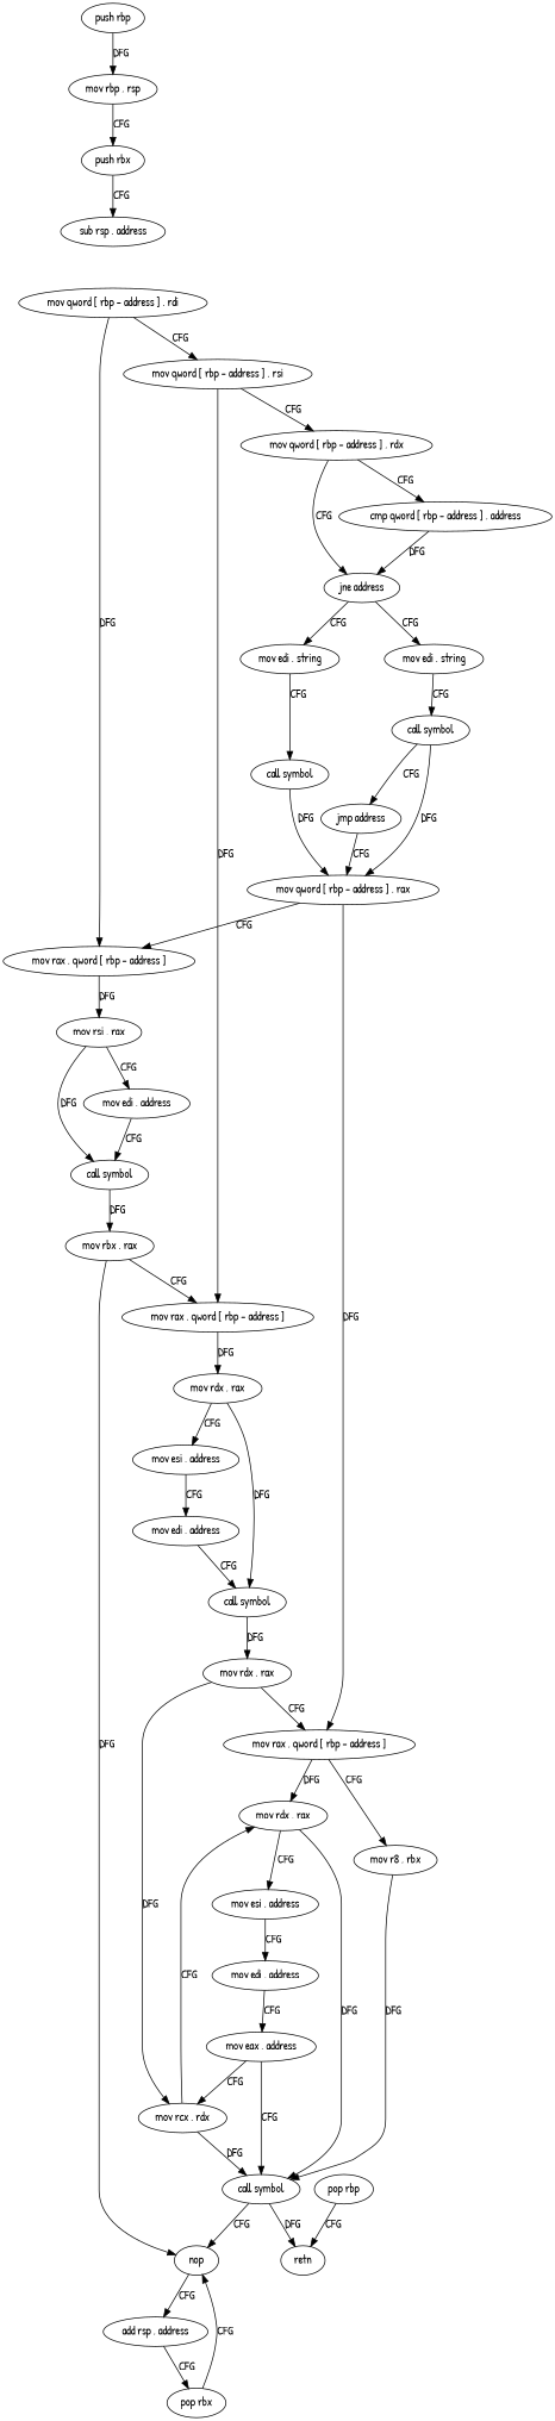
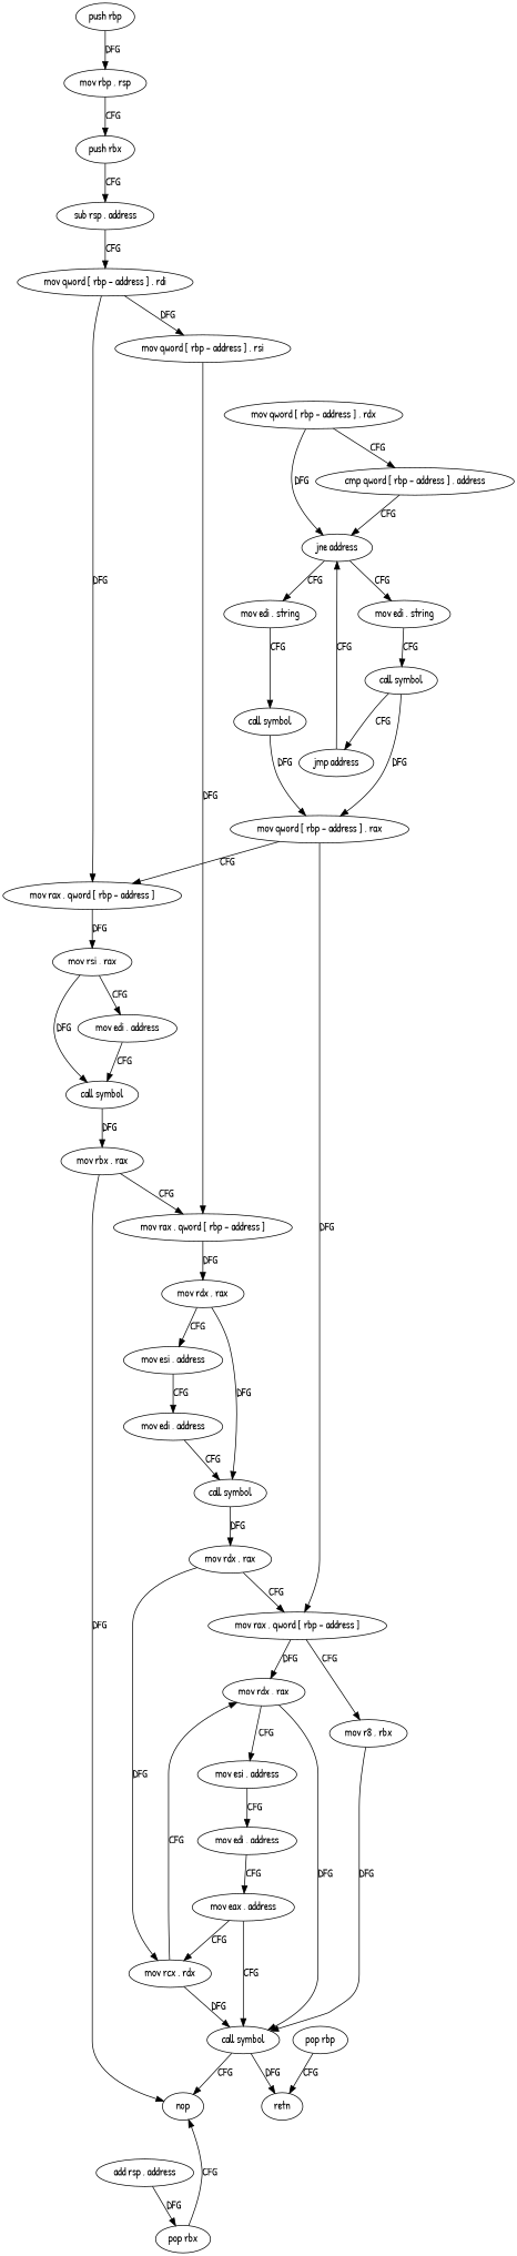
  digraph {
    fontname="Patrick Hand"
    node [fontname="Patrick Hand"]
    edge [fontname="Patrick Hand"]
    n1 [label="push rbp"]
    n2 [label="mov rbp , rsp"]
    n3 [label="push rbx"]
    n4 [label="sub rsp , address"]
    n5 [label="mov qword [ rbp - address ] , rdi"]
    n6 [label="mov qword [ rbp - address ] , rsi"]
    n7 [label="mov rax , qword [ rbp - address ]"]
    n8 [label="mov qword [ rbp - address ] , rdx"]
    n9 [label="mov rax , qword [ rbp - address ]"]
    n10 [label="mov rsi , rax"]
    n11 [label="cmp qword [ rbp - address ] , address"]
    n12 [label="jne address"]
    n13 [label="mov rdx , rax"]
    n14 [label="mov edi , string"]
    n15 [label="mov edi , string"]
    n16 [label="call symbol"]
    n17 [label="call symbol"]
    n18 [label="mov qword [ rbp - address ] , rax"]
    n19 [label="jmp address"]
    n20 [label="mov rax , qword [ rbp - address ]"]
    n21 [label="mov r8 , rbx"]
    n22 [label="mov rdx , rax"]
    n23 [label="mov edi , address"]
    n24 [label="call symbol"]
    n25 [label="mov rbx , rax"]
    n26 [label=nop]
    n27 [label="call symbol"]
    n28 [label="mov esi , address"]
    n29 [label="call symbol"]
    n30 [label="mov edi , address"]
    n31 [label="mov rdx , rax"]
    n32 [label="mov rcx , rdx"]
    n33 [label="mov esi , address"]
    n34 [label=retn]
    n35 [label="mov edi , address"]
    n36 [label="mov eax , address"]
    n37 [label="add rsp , address"]
    n38 [label="pop rbx"]
    n39 [label="pop rbp"]
    n1 -> n2 [label=DFG]
    n2 -> n3 [label=CFG]
    n3 -> n4 [label=CFG]
-   n5 -> n6 [label=CFG]
+   n4 -> n5 [label=CFG]
+   n5 -> n6 [label=DFG]
    n5 -> n7 [label=DFG]
-   n6 -> n8 [label=CFG]
    n6 -> n9 [label=DFG]
    n7 -> n10 [label=DFG]
    n8 -> n11 [label=CFG]
-   n8 -> n12 [label=CFG]
+   n8 -> n12 [label=DFG]
    n9 -> n13 [label=DFG]
    n10 -> n23 [label=CFG]
    n10 -> n24 [label=DFG]
-   n11 -> n12 [label=DFG]
+   n11 -> n12 [label=CFG]
    n12 -> n14 [label=CFG]
    n12 -> n15 [label=CFG]
    n13 -> n28 [label=CFG]
    n13 -> n29 [label=DFG]
    n14 -> n16 [label=CFG]
    n15 -> n17 [label=CFG]
    n16 -> n18 [label=DFG]
    n17 -> n18 [label=DFG]
    n17 -> n19 [label=CFG]
    n18 -> n7 [label=CFG]
    n18 -> n20 [label=DFG]
-   n19 -> n18 [label=CFG]
+   n19 -> n12 [label=CFG]
    n20 -> n21 [label=CFG]
    n20 -> n22 [label=DFG]
    n21 -> n27 [label=DFG]
    n22 -> n27 [label=DFG]
    n22 -> n33 [label=CFG]
    n23 -> n24 [label=CFG]
    n24 -> n25 [label=DFG]
    n25 -> n9 [label=CFG]
    n25 -> n26 [label=DFG]
-   n26 -> n37 [label=CFG]
    n27 -> n26 [label=CFG]
    n27 -> n34 [label=DFG]
    n28 -> n30 [label=CFG]
    n29 -> n31 [label=DFG]
    n30 -> n29 [label=CFG]
    n31 -> n20 [label=CFG]
    n31 -> n32 [label=DFG]
    n32 -> n22 [label=CFG]
    n32 -> n27 [label=DFG]
    n33 -> n35 [label=CFG]
    n35 -> n36 [label=CFG]
    n36 -> n27 [label=CFG]
    n36 -> n32 [label=CFG]
-   n37 -> n38 [label=CFG]
+   n37 -> n38 [label=DFG]
    n38 -> n26 [label=CFG]
    n39 -> n34 [label=CFG]
  }
